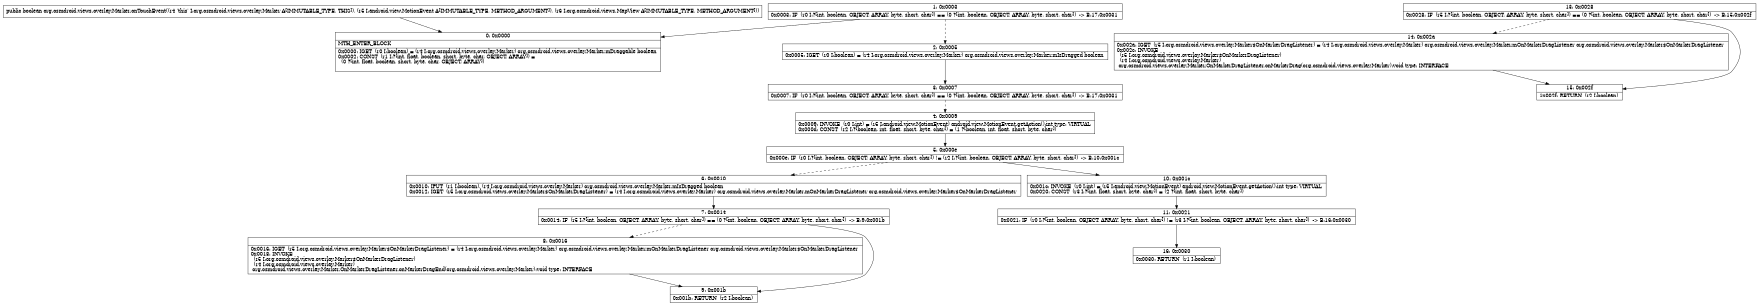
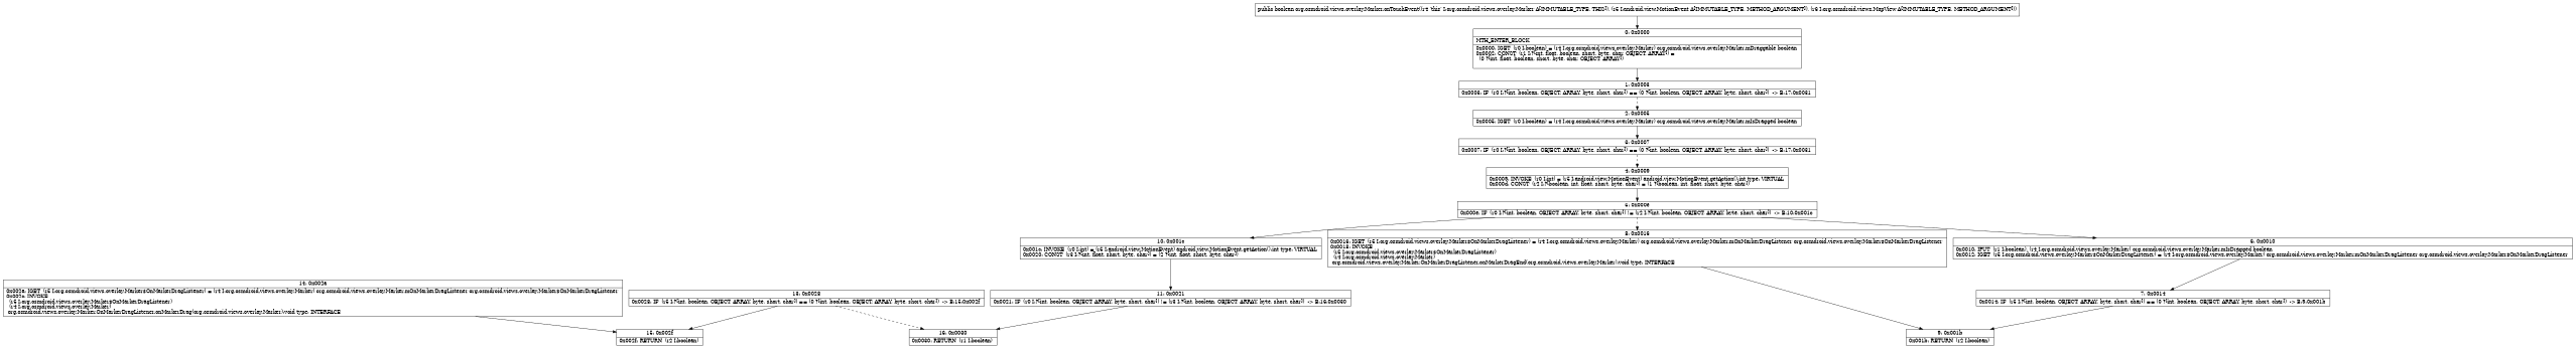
  digraph {
    node [shape=record]
    n1 [label="{0\:\ 0x0000|MTH_ENTER_BLOCK\l|0x0000: IGET  (r0 I:boolean) = (r4 I:org.osmdroid.views.overlay.Marker) org.osmdroid.views.overlay.Marker.mDraggable boolean \l0x0002: CONST  (r1 I:?[int, float, boolean, short, byte, char, OBJECT, ARRAY]) = \l  (0 ?[int, float, boolean, short, byte, char, OBJECT, ARRAY])\l \l}"]
    n2 [label="{1\:\ 0x0003|0x0003: IF  (r0 I:?[int, boolean, OBJECT, ARRAY, byte, short, char]) == (0 ?[int, boolean, OBJECT, ARRAY, byte, short, char])  \-\> B:17:0x0031 \l}"]
    n3 [label="{2\:\ 0x0005|0x0005: IGET  (r0 I:boolean) = (r4 I:org.osmdroid.views.overlay.Marker) org.osmdroid.views.overlay.Marker.mIsDragged boolean \l}"]
    n4 [label="{3\:\ 0x0007|0x0007: IF  (r0 I:?[int, boolean, OBJECT, ARRAY, byte, short, char]) == (0 ?[int, boolean, OBJECT, ARRAY, byte, short, char])  \-\> B:17:0x0031 \l}"]
    n5 [label="{4\:\ 0x0009|0x0009: INVOKE  (r0 I:int) = (r5 I:android.view.MotionEvent) android.view.MotionEvent.getAction():int type: VIRTUAL \l0x000d: CONST  (r2 I:?[boolean, int, float, short, byte, char]) = (1 ?[boolean, int, float, short, byte, char]) \l}"]
    n6 [label="{5\:\ 0x000e|0x000e: IF  (r0 I:?[int, boolean, OBJECT, ARRAY, byte, short, char]) != (r2 I:?[int, boolean, OBJECT, ARRAY, byte, short, char])  \-\> B:10:0x001c \l}"]
    n7 [label="{6\:\ 0x0010|0x0010: IPUT  (r1 I:boolean), (r4 I:org.osmdroid.views.overlay.Marker) org.osmdroid.views.overlay.Marker.mIsDragged boolean \l0x0012: IGET  (r5 I:org.osmdroid.views.overlay.Marker$OnMarkerDragListener) = (r4 I:org.osmdroid.views.overlay.Marker) org.osmdroid.views.overlay.Marker.mOnMarkerDragListener org.osmdroid.views.overlay.Marker$OnMarkerDragListener \l}"]
    n8 [label="{10\:\ 0x001c|0x001c: INVOKE  (r0 I:int) = (r5 I:android.view.MotionEvent) android.view.MotionEvent.getAction():int type: VIRTUAL \l0x0020: CONST  (r3 I:?[int, float, short, byte, char]) = (2 ?[int, float, short, byte, char]) \l}"]
    n9 [label="{7\:\ 0x0014|0x0014: IF  (r5 I:?[int, boolean, OBJECT, ARRAY, byte, short, char]) == (0 ?[int, boolean, OBJECT, ARRAY, byte, short, char])  \-\> B:9:0x001b \l}"]
    n10 [label="{11\:\ 0x0021|0x0021: IF  (r0 I:?[int, boolean, OBJECT, ARRAY, byte, short, char]) != (r3 I:?[int, boolean, OBJECT, ARRAY, byte, short, char])  \-\> B:16:0x0030 \l}"]
    n11 [label="{8\:\ 0x0016|0x0016: IGET  (r5 I:org.osmdroid.views.overlay.Marker$OnMarkerDragListener) = (r4 I:org.osmdroid.views.overlay.Marker) org.osmdroid.views.overlay.Marker.mOnMarkerDragListener org.osmdroid.views.overlay.Marker$OnMarkerDragListener \l0x0018: INVOKE  \l  (r5 I:org.osmdroid.views.overlay.Marker$OnMarkerDragListener)\l  (r4 I:org.osmdroid.views.overlay.Marker)\l org.osmdroid.views.overlay.Marker.OnMarkerDragListener.onMarkerDragEnd(org.osmdroid.views.overlay.Marker):void type: INTERFACE \l}"]
    n12 [label="{9\:\ 0x001b|0x001b: RETURN  (r2 I:boolean) \l}"]
    n13 [label="{16\:\ 0x0030|0x0030: RETURN  (r1 I:boolean) \l}"]
    n14 [label="{13\:\ 0x0028|0x0028: IF  (r5 I:?[int, boolean, OBJECT, ARRAY, byte, short, char]) == (0 ?[int, boolean, OBJECT, ARRAY, byte, short, char])  \-\> B:15:0x002f \l}"]
    n15 [label="{14\:\ 0x002a|0x002a: IGET  (r5 I:org.osmdroid.views.overlay.Marker$OnMarkerDragListener) = (r4 I:org.osmdroid.views.overlay.Marker) org.osmdroid.views.overlay.Marker.mOnMarkerDragListener org.osmdroid.views.overlay.Marker$OnMarkerDragListener \l0x002c: INVOKE  \l  (r5 I:org.osmdroid.views.overlay.Marker$OnMarkerDragListener)\l  (r4 I:org.osmdroid.views.overlay.Marker)\l org.osmdroid.views.overlay.Marker.OnMarkerDragListener.onMarkerDrag(org.osmdroid.views.overlay.Marker):void type: INTERFACE \l}"]
-   n16 [label="{15\:\ 0x002f|1x002f: RETURN  (r2 I:boolean) \l}"]
+   n16 [label="{15\:\ 0x002f|0x002f: RETURN  (r2 I:boolean) \l}"]
    n17 [label="{public boolean org.osmdroid.views.overlay.Marker.onTouchEvent((r4 'this' I:org.osmdroid.views.overlay.Marker A[IMMUTABLE_TYPE, THIS]), (r5 I:android.view.MotionEvent A[IMMUTABLE_TYPE, METHOD_ARGUMENT]), (r6 I:org.osmdroid.views.MapView A[IMMUTABLE_TYPE, METHOD_ARGUMENT])) }"]
-   n2 -> n1
+   n1 -> n2
    n2 -> n3 [style=dashed]
    n3 -> n4
    n4 -> n5 [style=dashed]
    n5 -> n6
-   n6 -> n7 [style=dashed]
+   n6 -> n7 [style=solid]
    n6 -> n8
    n7 -> n9
    n8 -> n10
-   n9 -> n11 [style=dashed]
+   n6 -> n11 [style=dashed]
    n9 -> n12
    n10 -> n13
    n11 -> n12
-   n14 -> n15 [style=dashed]
+   n14 -> n13 [style=dashed]
    n14 -> n16
    n15 -> n16
    n17 -> n1
  }
